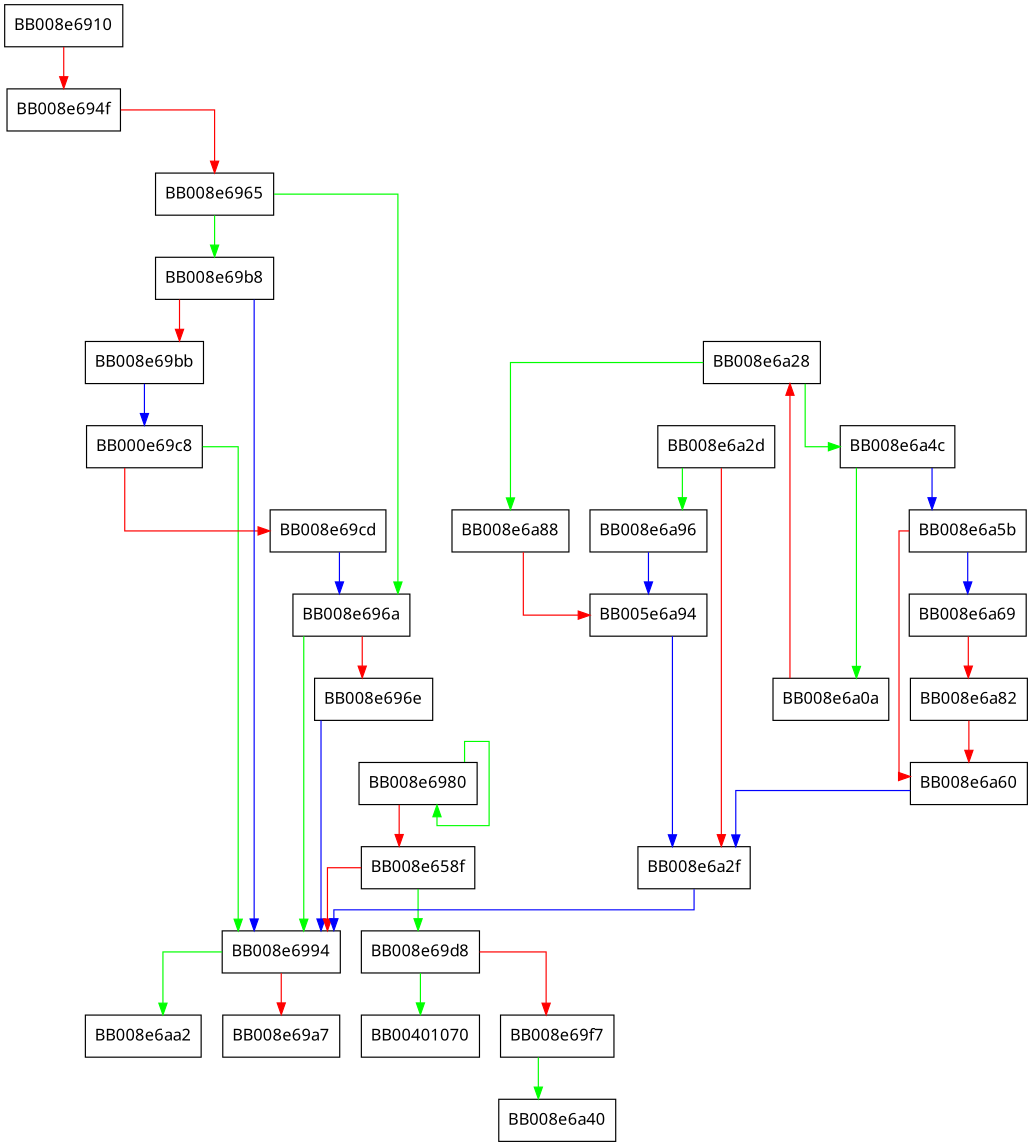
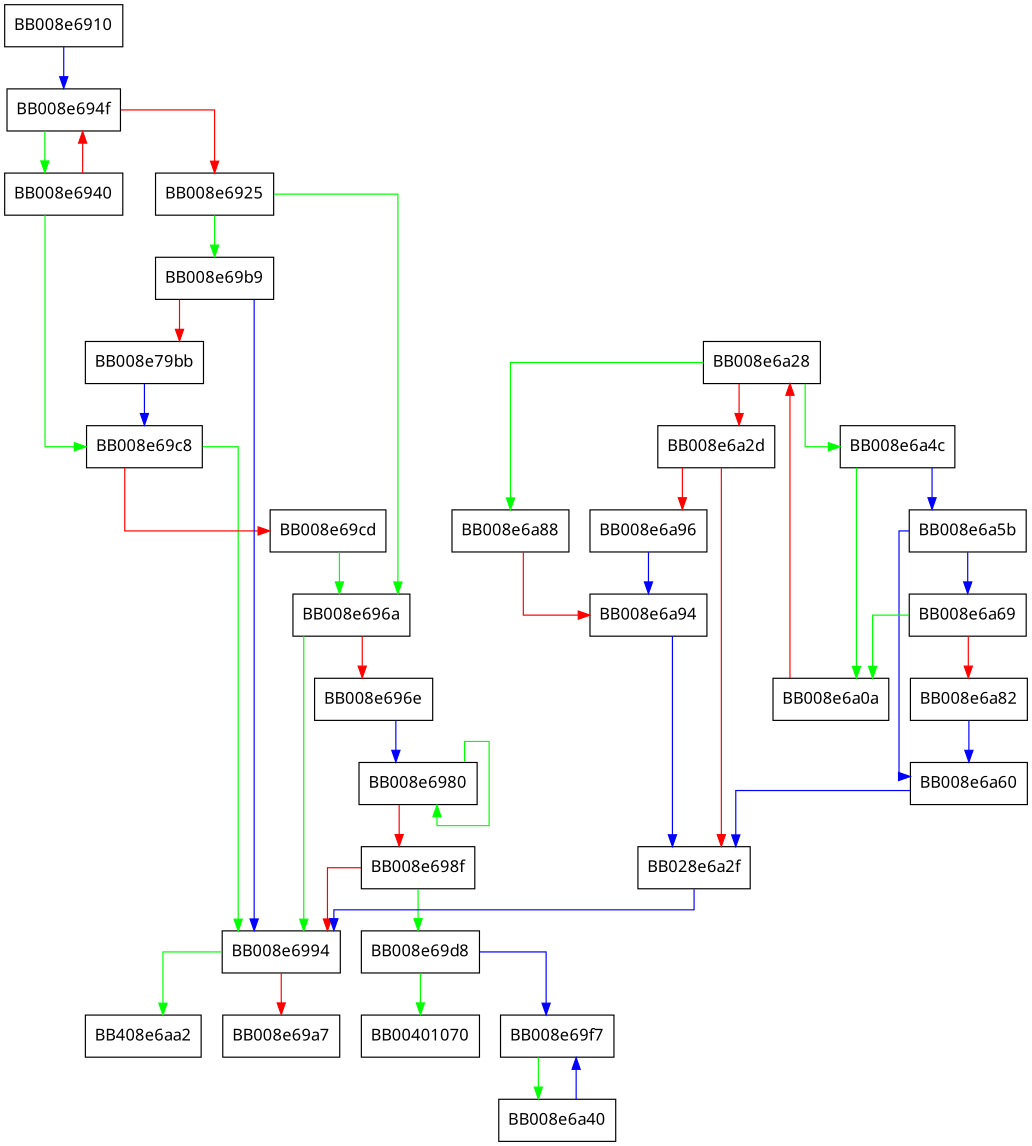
  digraph {
    fontname="Noto Sans"
    splines=ortho
    node [fontname="Noto Sans" shape=box]
    edge [color=green fontname="Noto Sans"]
    BB008e6910
    BB008e694f
-   BB008e6965
-   BB008e69c8 [label=BB000e69c8]
-   BB008e69b9 [label=BB008e69b8]
+   BB008e6940
+   BB008e6965 [label=BB008e6925]
+   BB008e69c8
+   BB008e69b9
    BB008e696a
    BB008e6994
    BB008e69cd
-   BB008e6aa2
+   BB008e6aa2 [label=BB408e6aa2]
    BB008e69a7
-   BB008e69bb
+   BB008e69bb [label=BB008e79bb]
    BB008e696e
    BB008e6980
-   BB008e698f [label=BB008e658f]
+   BB008e698f
    BB008e69d8
    BB00401070
    BB008e69f7
    BB008e6a40
    BB008e6a0a
    BB008e6a28
    BB008e6a4c
    BB008e6a5b
    BB008e6a88
    BB008e6a2d
    BB008e6a69
    BB008e6a60
-   BB008e6a94 [label=BB005e6a94]
+   BB008e6a94
    BB008e6a96
-   BB008e6a2f
+   BB008e6a2f [label=BB028e6a2f]
    BB008e6a82
-   BB008e6910 -> BB008e694f [color=red]
+   BB008e6910 -> BB008e694f [color=blue]
+   BB008e694f -> BB008e6940
    BB008e694f -> BB008e6965 [color=red]
+   BB008e6940 -> BB008e694f [color=red]
+   BB008e6940 -> BB008e69c8
    BB008e6965 -> BB008e69b9
    BB008e6965 -> BB008e696a
    BB008e69c8 -> BB008e6994
    BB008e69c8 -> BB008e69cd [color=red]
    BB008e69b9 -> BB008e6994 [color=blue]
    BB008e69b9 -> BB008e69bb [color=red]
    BB008e696a -> BB008e6994
    BB008e696a -> BB008e696e [color=red]
    BB008e6994 -> BB008e6aa2
    BB008e6994 -> BB008e69a7 [color=red]
-   BB008e69cd -> BB008e696a [color=blue]
+   BB008e69cd -> BB008e696a
    BB008e69bb -> BB008e69c8 [color=blue]
-   BB008e696e -> BB008e6994 [color=blue]
+   BB008e696e -> BB008e6980 [color=blue]
    BB008e6980 -> BB008e6980
    BB008e6980 -> BB008e698f [color=red]
    BB008e698f -> BB008e6994 [color=red]
    BB008e698f -> BB008e69d8
    BB008e69d8 -> BB00401070
-   BB008e69d8 -> BB008e69f7 [color=red]
+   BB008e69d8 -> BB008e69f7 [color=blue]
    BB008e69f7 -> BB008e6a40
+   BB008e6a40 -> BB008e69f7 [color=blue]
    BB008e6a0a -> BB008e6a28 [color=red]
    BB008e6a28 -> BB008e6a4c
    BB008e6a28 -> BB008e6a88
+   BB008e6a28 -> BB008e6a2d [color=red]
    BB008e6a4c -> BB008e6a0a
    BB008e6a4c -> BB008e6a5b [color=blue]
    BB008e6a5b -> BB008e6a69 [color=blue]
-   BB008e6a5b -> BB008e6a60 [color=red]
+   BB008e6a5b -> BB008e6a60 [color=blue]
    BB008e6a88 -> BB008e6a94 [color=red]
-   BB008e6a2d -> BB008e6a96
+   BB008e6a2d -> BB008e6a96 [color=red]
    BB008e6a2d -> BB008e6a2f [color=red]
+   BB008e6a69 -> BB008e6a0a
    BB008e6a69 -> BB008e6a82 [color=red]
    BB008e6a60 -> BB008e6a2f [color=blue]
    BB008e6a94 -> BB008e6a2f [color=blue]
    BB008e6a96 -> BB008e6a94 [color=blue]
    BB008e6a2f -> BB008e6994 [color=blue]
-   BB008e6a82 -> BB008e6a60 [color=red]
+   BB008e6a82 -> BB008e6a60 [color=blue]
  }
